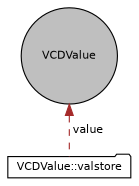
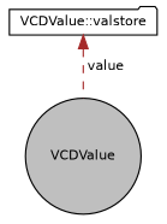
  digraph {
    node [color=black fontname=Helvetica fontsize=10 style=filled]
    n1 [fillcolor=grey75 fontcolor=black height=0.2 label=VCDValue shape=circle width=0.4]
    n2 [fillcolor=white height=0.2 label="VCDValue::valstore" shape=folder width=0.4]
-   n1 -> n2 [color=brown dir=back fontname=Helvetica fontsize=10 label=" value" labelfontname=Helvetica labelfontsize=10 style=dashed]
+   n2 -> n1 [color=brown dir=back fontname=Helvetica fontsize=10 label=" value" labelfontname=Helvetica labelfontsize=10 style=dashed]
  }
